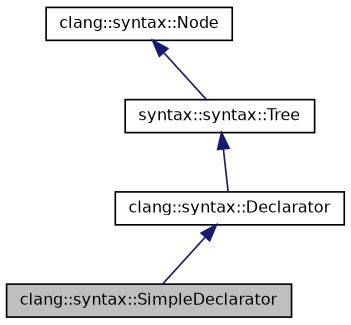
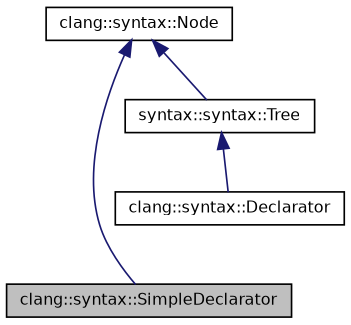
  digraph {
    node [color=black fontname=Helvetica fontsize=10 shape=record]
    edge [color=midnightblue dir=back fontname=Helvetica fontsize=10 labelfontname=Helvetica labelfontsize=10 style=solid]
    n1 [fillcolor=grey75 fontcolor=black height=0.2 label="clang::syntax::SimpleDeclarator" style=filled width=0.4]
    n2 [height=0.2 label="clang::syntax::Declarator" width=0.4]
    n3 [height=0.2 label="syntax::syntax::Tree" width=0.4]
    n4 [height=0.2 label="clang::syntax::Node" width=0.4]
-   n2 -> n1
+   n4 -> n1
    n3 -> n2
    n4 -> n3
  }
